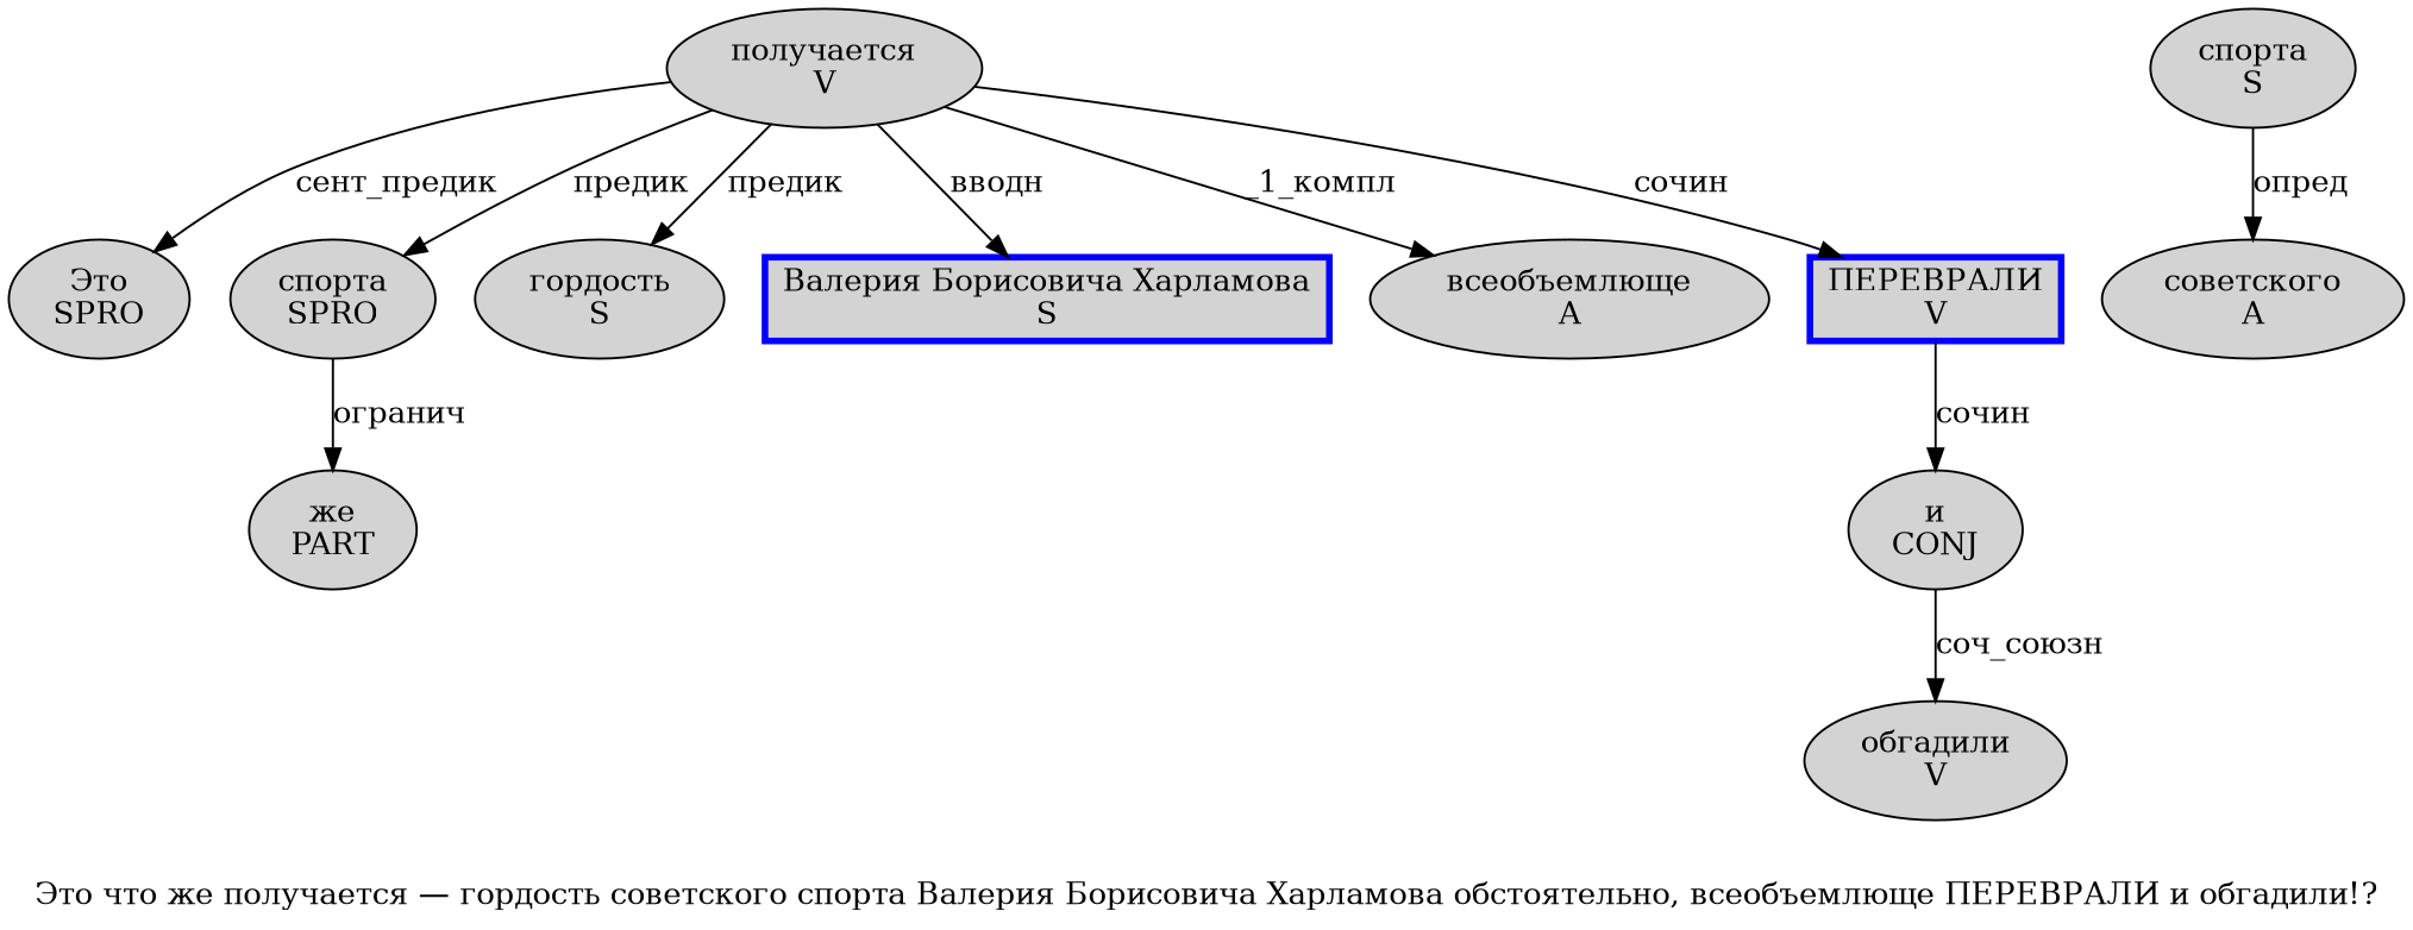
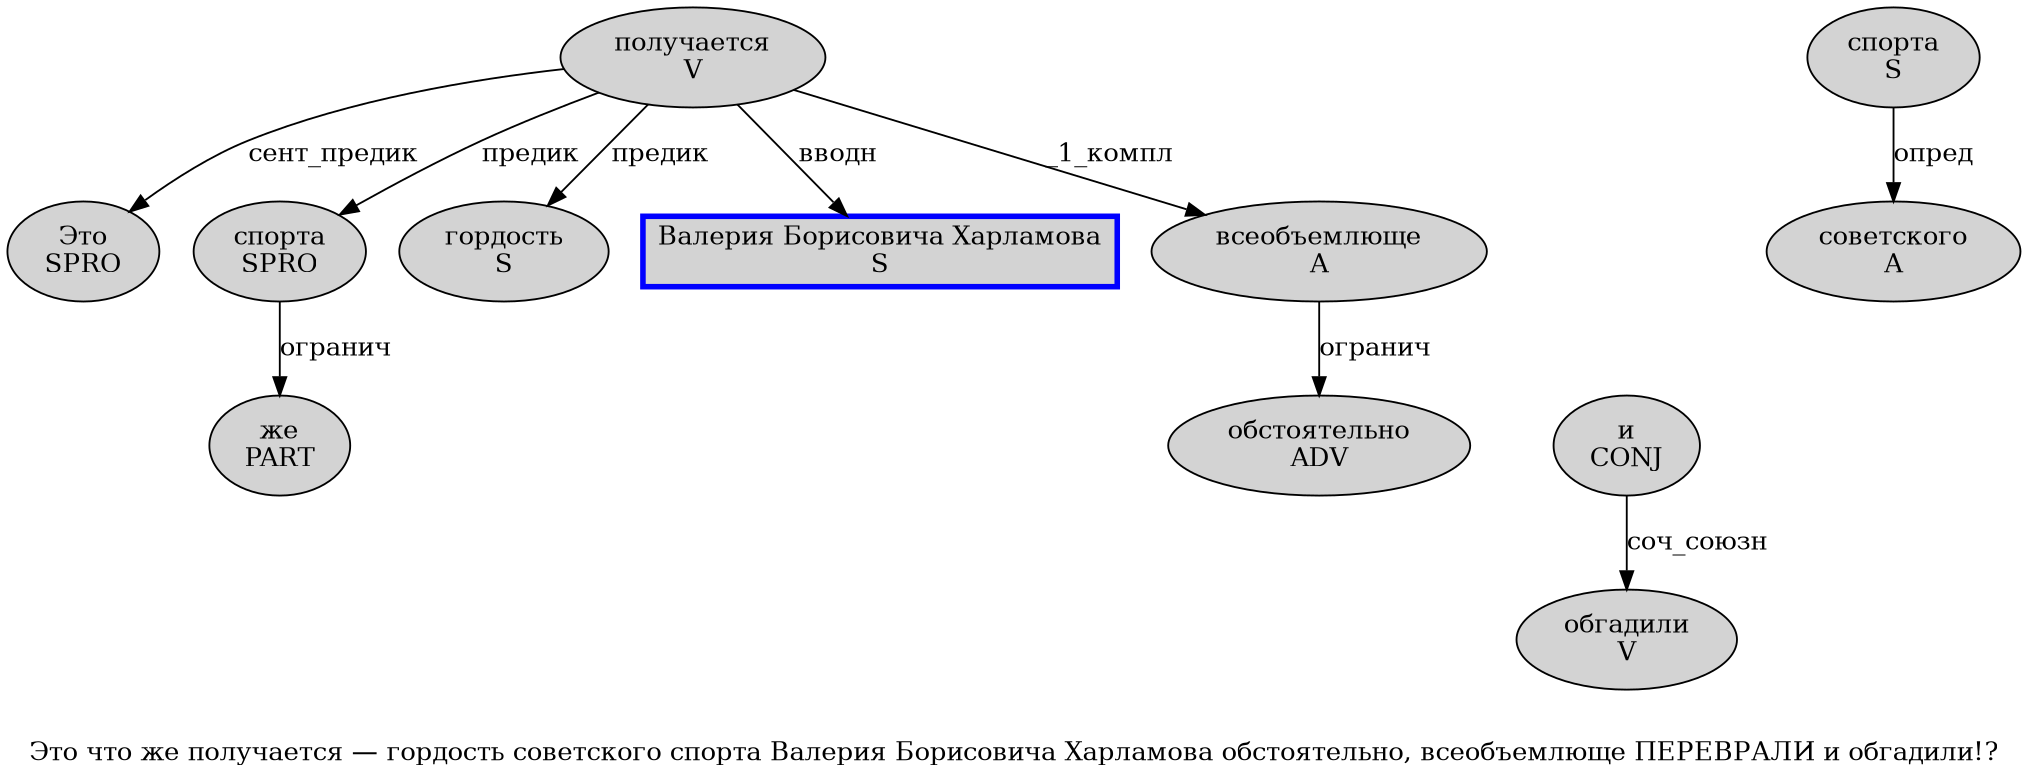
  digraph {
    label="Это что же получается — гордость советского спорта Валерия Борисовича Харламова обстоятельно, всеобъемлюще ПЕРЕВРАЛИ и обгадили!?"
    node [fillcolor=lightgray penwidth=1 shape=ellipse style=filled]
    n1 [label="Это\nSPRO"]
    n2 [label="спорта\nSPRO"]
    n3 [label="же\nPART"]
    n4 [label="получается\nV"]
    n5 [label="гордость\nS"]
    n6 [color=blue label="Валерия Борисовича Харламова\nS" penwidth=3 shape=box]
    n7 [label="всеобъемлюще\nA"]
-   n8 [color=blue label="ПЕРЕВРАЛИ\nV" penwidth=3 shape=box]
+   n9 [label="обстоятельно\nADV"]
    n10 [label="и\nCONJ"]
    n11 [label="спорта\nS"]
    n12 [label="советского\nA"]
    n13 [label="обгадили\nV"]
    n2 -> n3 [label="огранич"]
    n4 -> n1 [label="сент_предик"]
    n4 -> n2 [label="предик"]
    n4 -> n5 [label="предик"]
    n4 -> n6 [label="вводн"]
    n4 -> n7 [label="_1_компл"]
-   n4 -> n8 [label="сочин"]
-   n8 -> n10 [label="сочин"]
+   n7 -> n9 [label="огранич"]
    n10 -> n13 [label="соч_союзн"]
    n11 -> n12 [label="опред"]
  }
